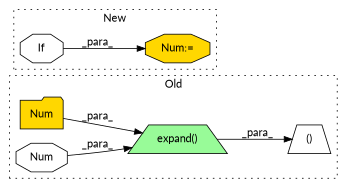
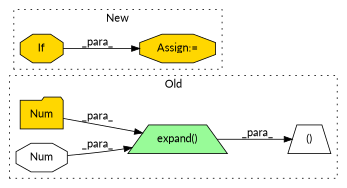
  digraph {
    fontname=Lato
    rankdir=LR
    node [a=76 fillcolor=gold fontname=Lato l=2 shape=octagon style=filled]
    edge [fontname=Lato]
    n1 [a=75 fillcolor=palegreen l="33,1" label="expand()" s="18747,18802" shape=trapezium]
    n2 [label=Num s=18800 shape=folder]
    n3 [fillcolor=white label=Num s=18780]
    n4 [a=54 fillcolor=white l=83 label="()" s=18803 shape=trapezium]
-   n5 [a=96 fillcolor=white l=3 label=If s=17860]
-   n6 [a=68 l=3 label="Num:=" s=18814]
+   n5 [a=96 l=3 label=If s=17860]
+   n6 [a=68 l=3 label="Assign:=" s=18814]
    subgraph cluster_1 {
      label=Old
      style=dotted
      n1
      n2
      n3
      n4
    }
    subgraph cluster_2 {
      label=New
      style=dotted
      n5
      n6
    }
    n1 -> n4 [label=_para_]
    n2 -> n1 [label=_para_]
    n3 -> n1 [label=_para_]
    n5 -> n6 [label=_para_]
  }
